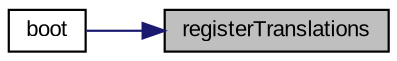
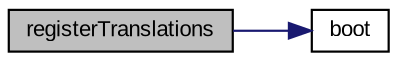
  digraph {
    rankdir=RL
    fontname="Liberation Sans"
    node [color=black fontname="Liberation Sans" fontsize=10 shape=record]
    n1 [fillcolor=grey75 fontcolor=black height=0.2 label=registerTranslations style=filled width=0.4]
    n2 [height=0.2 label=boot width=0.4]
-   n1 -> n2 [color=midnightblue dir=back fontname="Liberation Sans" fontsize=10 labelfontname=Helvetica labelfontsize=10 style=solid]
+   n2 -> n1 [color=midnightblue dir=back fontname="Liberation Sans" fontsize=10 labelfontname=Helvetica labelfontsize=10 style=solid]
  }
